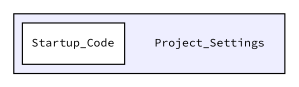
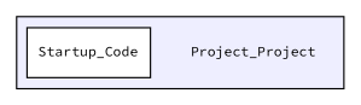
  digraph {
    compound=true
    fontname="Source Code Pro"
    node [fontname="Source Code Pro" fontsize=10]
-   n1 [label=Project_Settings shape=plaintext]
+   n1 [label=Project_Project shape=plaintext]
    n2 [color=black fillcolor=white label=Startup_Code shape=box style=filled]
    subgraph cluster_1 {
      bgcolor="#eeeeff"
      pencolor=black
      n1
      n2
    }
  }
